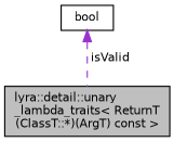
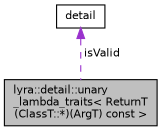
  digraph {
    node [color=black fontname=Helvetica fontsize=10 shape=record style=filled]
    n1 [fillcolor=grey75 fontcolor=black height=0.2 label="lyra::detail::unary\l_lambda_traits\< ReturnT\l(ClassT::*)(ArgT) const \>" width=0.4]
-   n2 [fillcolor=white height=0.2 label=bool width=0.4]
+   n2 [fillcolor=white height=0.2 label=detail width=0.4]
    n2 -> n1 [color=darkorchid3 dir=back fontname=Helvetica fontsize=10 label=" isValid" labelfontname=Helvetica labelfontsize=10 style=dashed]
  }
